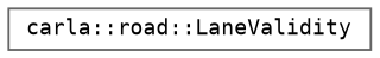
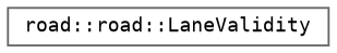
  digraph {
    rankdir=LR
    fontname="DejaVu Sans Mono"
-   n1 [color=grey40 fillcolor=white fontname="DejaVu Sans Mono" fontsize=10 height=0.2 label="carla::road::LaneValidity" shape=box style=filled width=0.4]
+   n1 [color=grey40 fillcolor=white fontname="DejaVu Sans Mono" fontsize=10 height=0.2 label="road::road::LaneValidity" shape=box style=filled width=0.4]
  }
